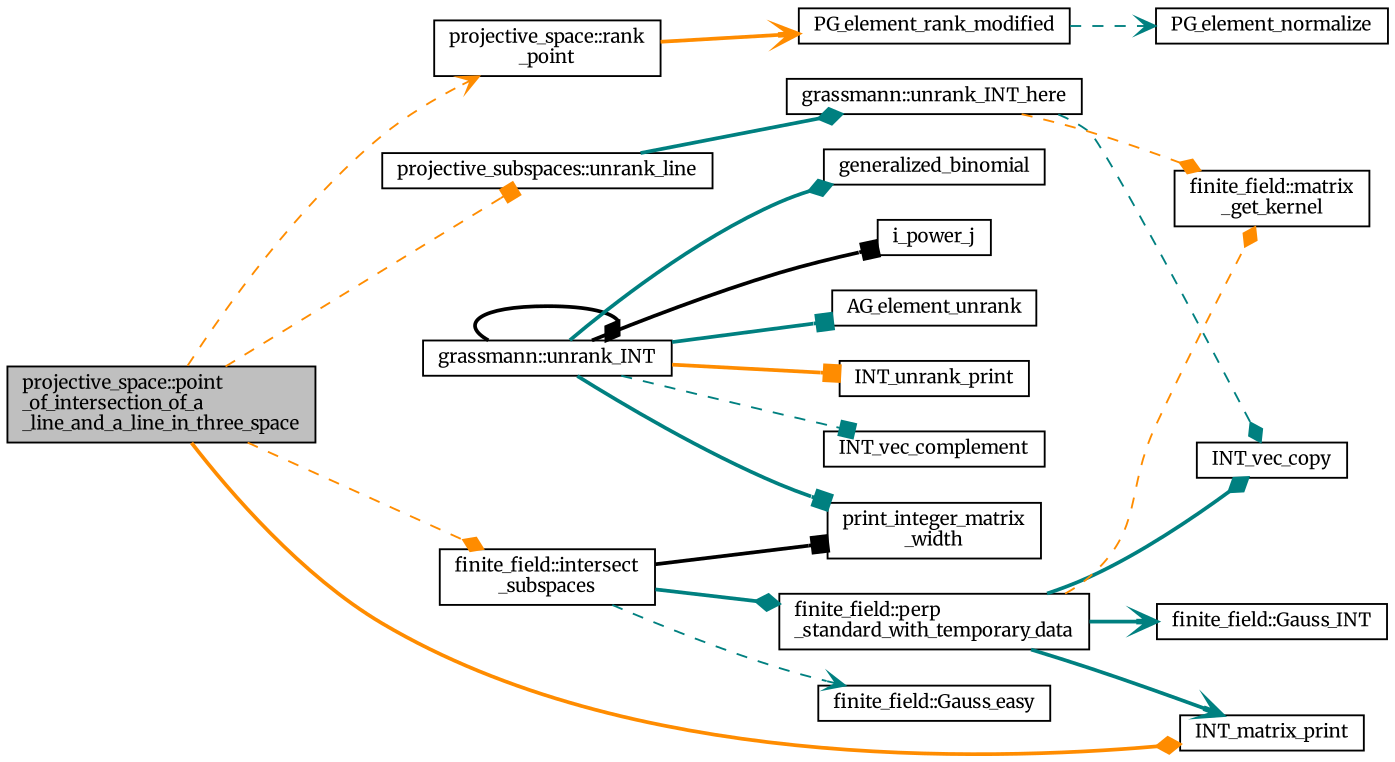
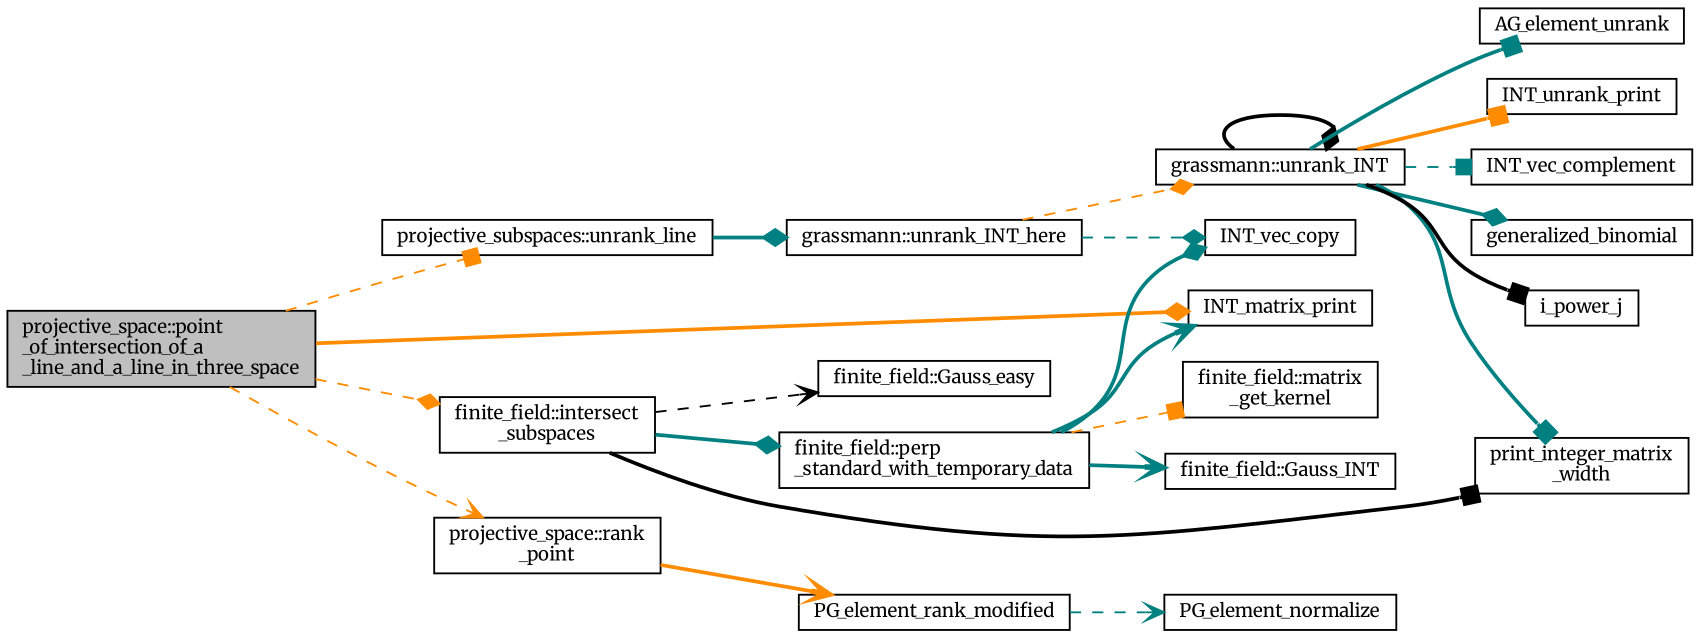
  digraph {
    fontname=Merriweather
    rankdir=LR
    node [color=black fillcolor=white fontname=Merriweather fontsize=10 shape=record style=filled]
    edge [arrowhead=diamond color=teal fontname=Merriweather fontsize=10 labelfontname=Helvetica labelfontsize=10 style=bold]
    n1 [fillcolor=grey75 fontcolor=black height=0.2 label="projective_space::point\l_of_intersection_of_a\l_line_and_a_line_in_three_space" width=0.4]
    n2 [height=0.2 label="projective_subspaces::unrank_line" width=0.4]
    n3 [height=0.2 label=INT_matrix_print width=0.4]
    n4 [height=0.2 label="finite_field::intersect\l_subspaces" width=0.4]
    n5 [height=0.2 label="projective_space::rank\l_point" width=0.4]
    n6 [height=0.2 label="grassmann::unrank_INT_here" width=0.4]
    n7 [height=0.2 label="print_integer_matrix\l_width" width=0.4]
    n8 [height=0.2 label="finite_field::perp\l_standard_with_temporary_data" width=0.4]
    n9 [height=0.2 label="finite_field::Gauss_easy" width=0.4]
    n10 [height=0.2 label=PG_element_rank_modified width=0.4]
    n11 [height=0.2 label="grassmann::unrank_INT" width=0.4]
    n12 [height=0.2 label=INT_vec_copy width=0.4]
    n13 [height=0.2 label=generalized_binomial width=0.4]
    n14 [height=0.2 label=i_power_j width=0.4]
    n15 [height=0.2 label=AG_element_unrank width=0.4]
    n16 [height=0.2 label=INT_unrank_print width=0.4]
    n17 [height=0.2 label=INT_vec_complement width=0.4]
    n18 [height=0.2 label="finite_field::Gauss_INT" width=0.4]
    n19 [height=0.2 label="finite_field::matrix\l_get_kernel" width=0.4]
    n20 [height=0.2 label=PG_element_normalize width=0.4]
    n1 -> n2 [arrowhead=box color=darkorange style=dashed]
    n1 -> n3 [color=darkorange]
    n1 -> n4 [color=darkorange style=dashed]
    n1 -> n5 [arrowhead=vee color=darkorange style=dashed]
    n2 -> n6
    n4 -> n7 [arrowhead=box color=black]
    n4 -> n8
-   n4 -> n9 [arrowhead=vee style=dashed]
+   n4 -> n9 [arrowhead=vee color=black style=dashed]
    n5 -> n10 [arrowhead=vee color=darkorange]
-   n6 -> n19 [color=darkorange style=dashed]
+   n6 -> n11 [color=darkorange style=dashed]
    n6 -> n12 [style=dashed]
    n8 -> n3 [arrowhead=vee]
    n8 -> n12
    n8 -> n18 [arrowhead=vee]
-   n8 -> n19 [color=darkorange style=dashed]
+   n8 -> n19 [arrowhead=box color=darkorange style=dashed]
    n10 -> n20 [arrowhead=vee style=dashed]
    n11 -> n7 [arrowhead=box]
    n11 -> n11 [color=black]
    n11 -> n13
    n11 -> n14 [arrowhead=box color=black]
    n11 -> n15 [arrowhead=box]
    n11 -> n16 [arrowhead=box color=darkorange]
    n11 -> n17 [arrowhead=box style=dashed]
  }
